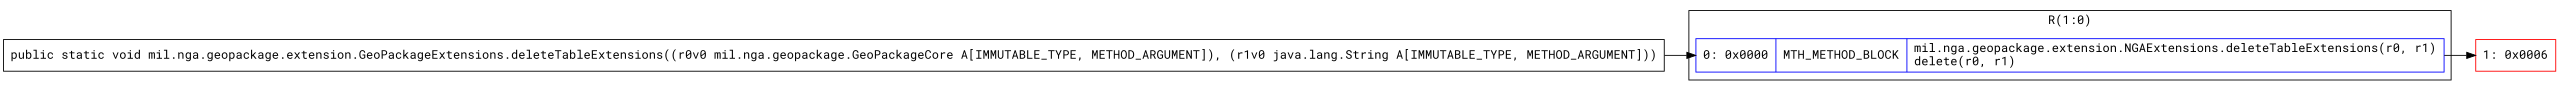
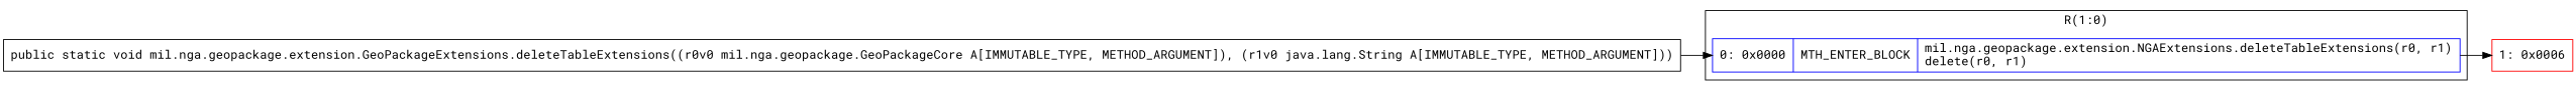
  digraph {
    rankdir=LR
    fontname="Roboto Mono"
    node [shape=record fontname="Roboto Mono"]
    edge [fontname="Roboto Mono"]
-   n1 [color=blue label="{0\:\ 0x0000|MTH_METHOD_BLOCK\l|mil.nga.geopackage.extension.NGAExtensions.deleteTableExtensions(r0, r1)\ldelete(r0, r1)\l}"]
+   n1 [color=blue label="{0\:\ 0x0000|MTH_ENTER_BLOCK\l|mil.nga.geopackage.extension.NGAExtensions.deleteTableExtensions(r0, r1)\ldelete(r0, r1)\l}"]
    n2 [color=red label="{1\:\ 0x0006}"]
    n3 [label="{public static void mil.nga.geopackage.extension.GeoPackageExtensions.deleteTableExtensions((r0v0 mil.nga.geopackage.GeoPackageCore A[IMMUTABLE_TYPE, METHOD_ARGUMENT]), (r1v0 java.lang.String A[IMMUTABLE_TYPE, METHOD_ARGUMENT])) }"]
    subgraph cluster_1 {
      label="R(1:0)"
      n1
    }
    n1 -> n2
    n3 -> n1
  }
